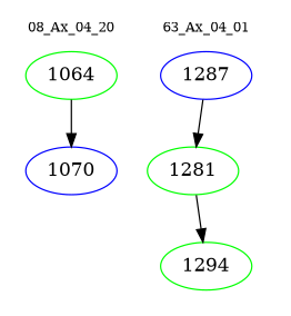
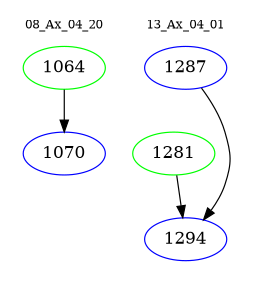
  digraph {
    node [color=blue]
    edge [color=black]
    n1 [color=green label=1064]
    n2 [label=1070]
    n3 [label=1287]
    n4 [color=green label=1281]
-   n5 [color=green label=1294]
+   n5 [label=1294]
    subgraph cluster_1 {
      color=white
      fontsize=10
      label="08_Ax_04_20"
      n1
      n2
    }
    subgraph cluster_2 {
      color=white
      fontsize=10
-     label="63_Ax_04_01"
+     label="13_Ax_04_01"
      n3
      n4
      n5
    }
    n1 -> n2
-   n3 -> n4
+   n3 -> n5
    n4 -> n5
  }
